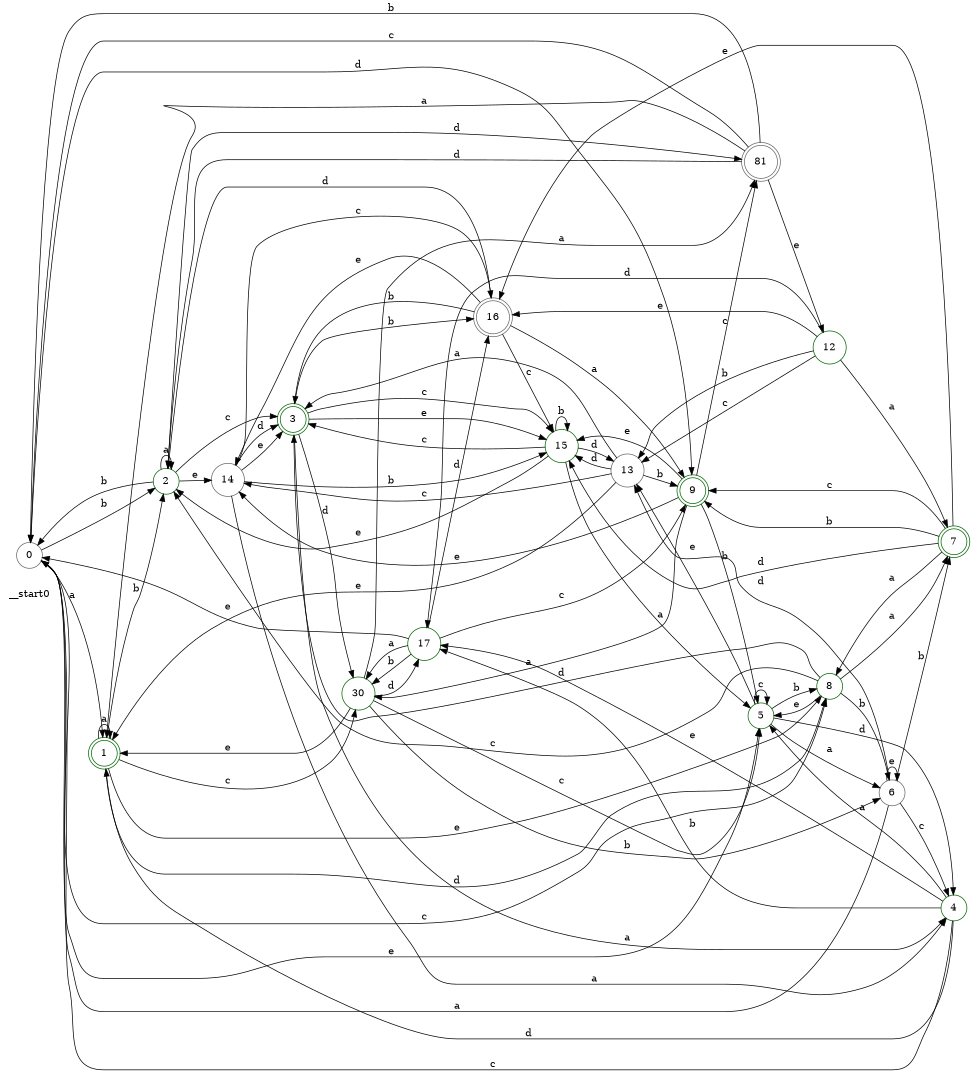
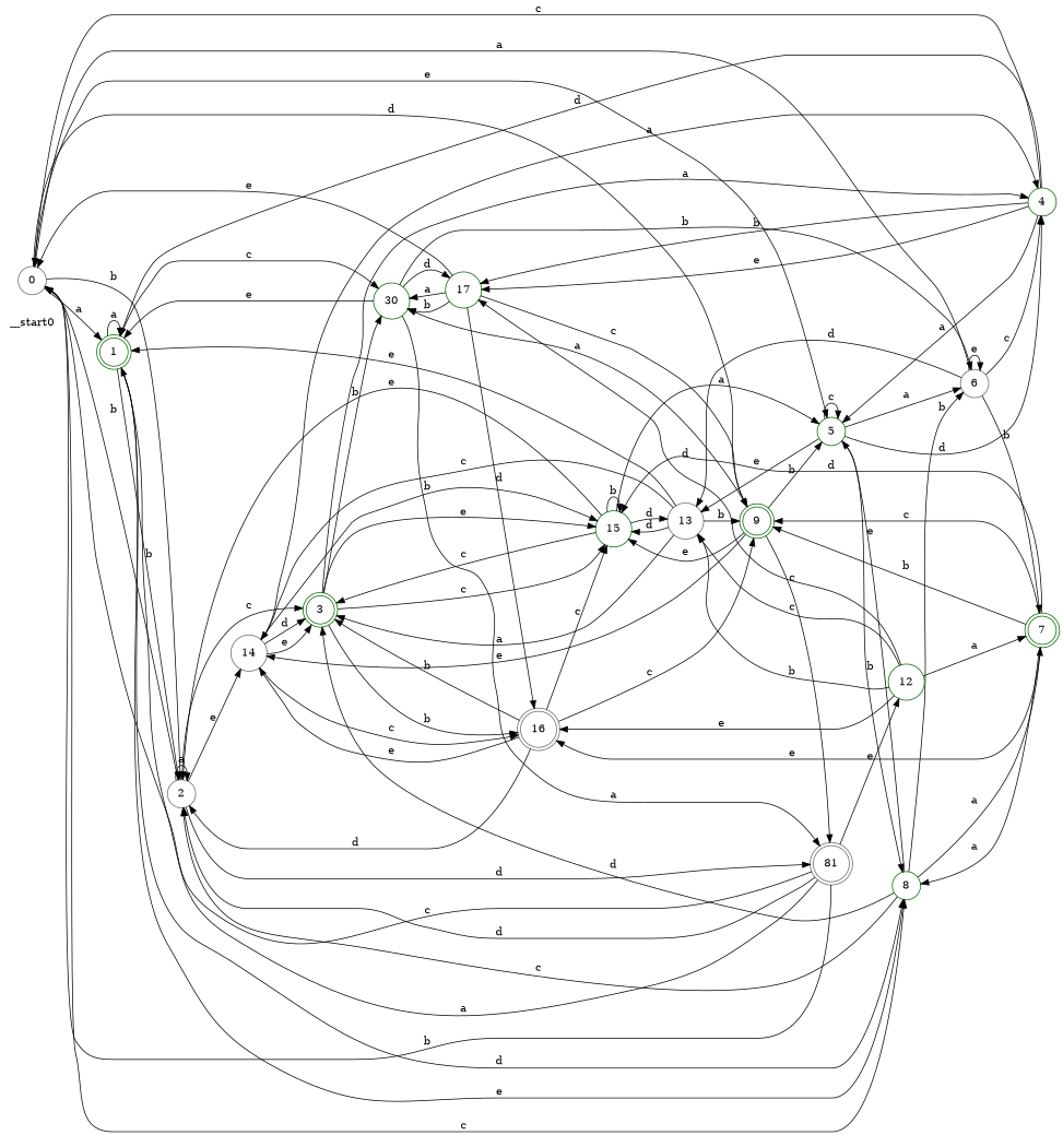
  digraph {
    rankdir=LR
    node [color=darkgreen shape=circle fillcolor=white style=filled]
    __start0 [shape=none fillcolor="" style=""]
    n2 [color=gray40 label=0]
    n3 [label=1 shape=doublecircle style="rounded,filled"]
-   n4 [label=2]
+   n4 [color=gray40 label=2]
    n5 [label=5]
    n6 [label=8]
    n7 [label=9 shape=doublecircle style="rounded,filled"]
    n8 [label=30]
    n9 [label=3 shape=doublecircle style="rounded,filled"]
    n10 [color=gray40 label=81 shape=doublecircle style="rounded,filled"]
    n11 [color=gray40 label=14]
    n12 [label=4]
    n13 [color=gray40 label=6]
    n14 [color=gray40 label=13]
    n15 [label=7 shape=doublecircle style="rounded,filled"]
    n16 [label=15]
    n17 [label=17]
    n18 [color=gray40 label=16 shape=doublecircle style="rounded,filled"]
    n19 [label=12]
    n2 -> n3 [label=a]
    n2 -> n4 [label=b]
    n2 -> n5 [label=e]
    n2 -> n6 [label=c]
    n2 -> n7 [label=d]
    n3 -> n3 [label=a]
    n3 -> n4 [label=b]
    n3 -> n6 [label=d]
    n3 -> n6 [label=e]
    n3 -> n8 [label=c]
    n4 -> n2 [label=b]
    n4 -> n4 [label=a]
    n4 -> n9 [label=c]
    n4 -> n10 [label=d]
    n4 -> n11 [label=e]
    n5 -> n5 [label=c]
    n5 -> n6 [label=b]
    n5 -> n12 [label=d]
    n5 -> n13 [label=a]
    n5 -> n14 [label=e]
    n6 -> n4 [label=c]
    n6 -> n5 [label=e]
    n6 -> n9 [label=d]
    n6 -> n13 [label=b]
    n6 -> n15 [label=a]
    n7 -> n5 [label=b]
    n7 -> n8 [label=a]
    n7 -> n10 [label=c]
    n7 -> n11 [label=e]
    n7 -> n16 [label=e]
    n8 -> n3 [label=e]
-   n8 -> n5 [label=c]
    n8 -> n10 [label=a]
    n8 -> n13 [label=b]
    n8 -> n17 [label=d]
-   n9 -> n8 [label=d]
+   n9 -> n8 [label=b]
    n9 -> n12 [label=a]
    n9 -> n16 [label=c]
    n9 -> n16 [label=e]
    n9 -> n18 [label=b]
    n10 -> n2 [label=b]
    n10 -> n2 [label=c]
    n10 -> n3 [label=a]
    n10 -> n4 [label=d]
    n10 -> n19 [label=e]
    n11 -> n9 [label=d]
    n11 -> n9 [label=e]
    n11 -> n12 [label=a]
    n11 -> n16 [label=b]
    n11 -> n18 [label=c]
    n12 -> n2 [label=c]
    n12 -> n3 [label=d]
    n12 -> n5 [label=a]
    n12 -> n17 [label=b]
    n12 -> n17 [label=e]
    n13 -> n2 [label=a]
    n13 -> n12 [label=c]
    n13 -> n13 [label=e]
    n13 -> n14 [label=d]
    n13 -> n15 [label=b]
    n14 -> n3 [label=e]
    n14 -> n7 [label=b]
    n14 -> n9 [label=a]
    n14 -> n11 [label=c]
    n14 -> n16 [label=d]
    n15 -> n6 [label=a]
    n15 -> n7 [label=b]
    n15 -> n7 [label=c]
    n15 -> n16 [label=d]
    n15 -> n18 [label=e]
    n16 -> n4 [label=e]
    n16 -> n5 [label=a]
    n16 -> n9 [label=c]
    n16 -> n14 [label=d]
    n16 -> n16 [label=b]
    n17 -> n2 [label=e]
    n17 -> n7 [label=c]
    n17 -> n8 [label=a]
    n17 -> n8 [label=b]
    n17 -> n18 [label=d]
    n18 -> n4 [label=d]
-   n18 -> n7 [label=a]
+   n18 -> n7 [label=c]
    n18 -> n9 [label=b]
    n18 -> n11 [label=e]
    n18 -> n16 [label=c]
    n19 -> n14 [label=b]
    n19 -> n14 [label=c]
    n19 -> n15 [label=a]
    n19 -> n17 [label=d]
    n19 -> n18 [label=e]
  }
